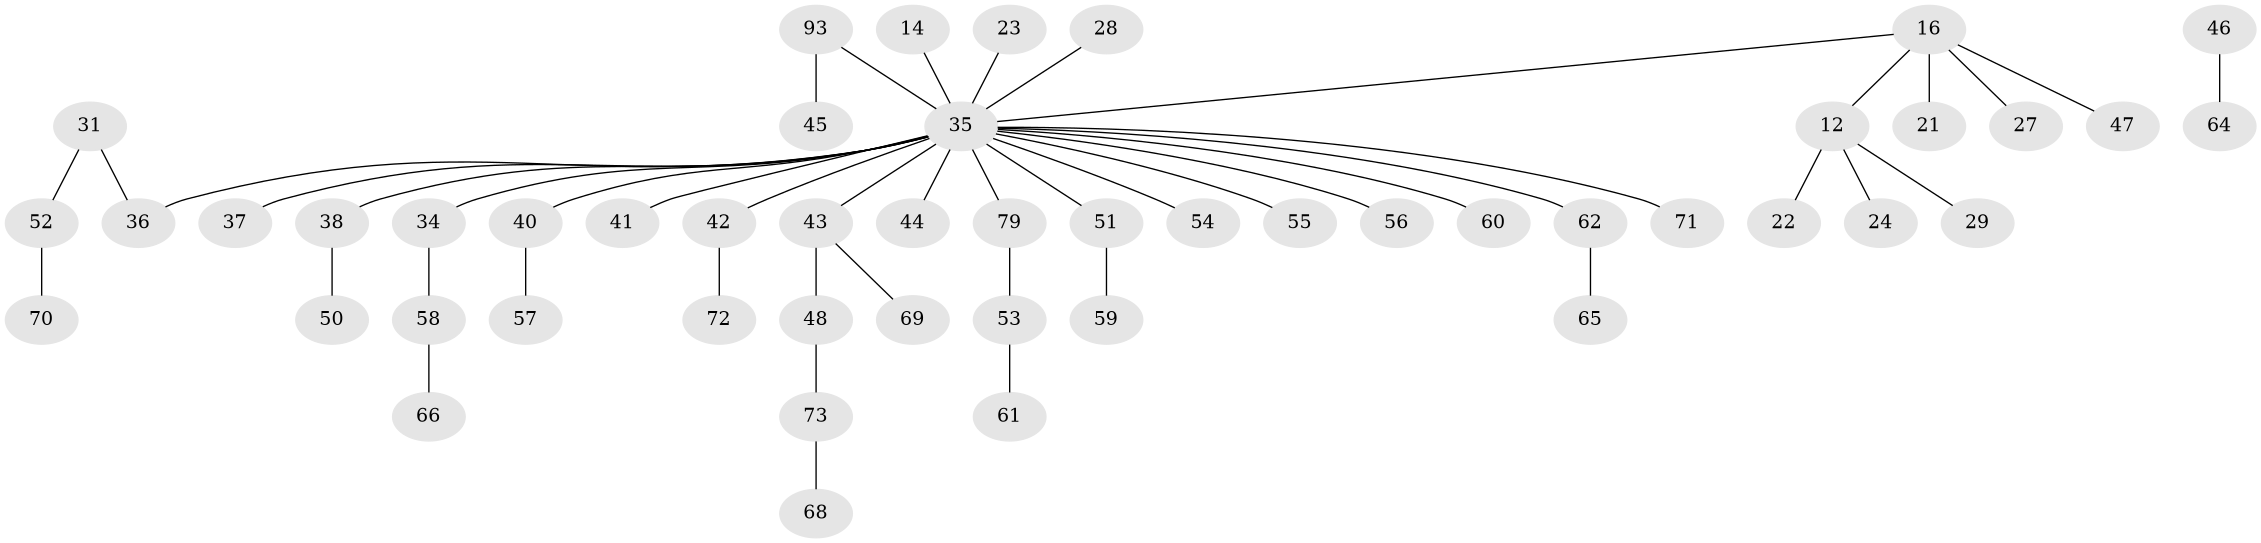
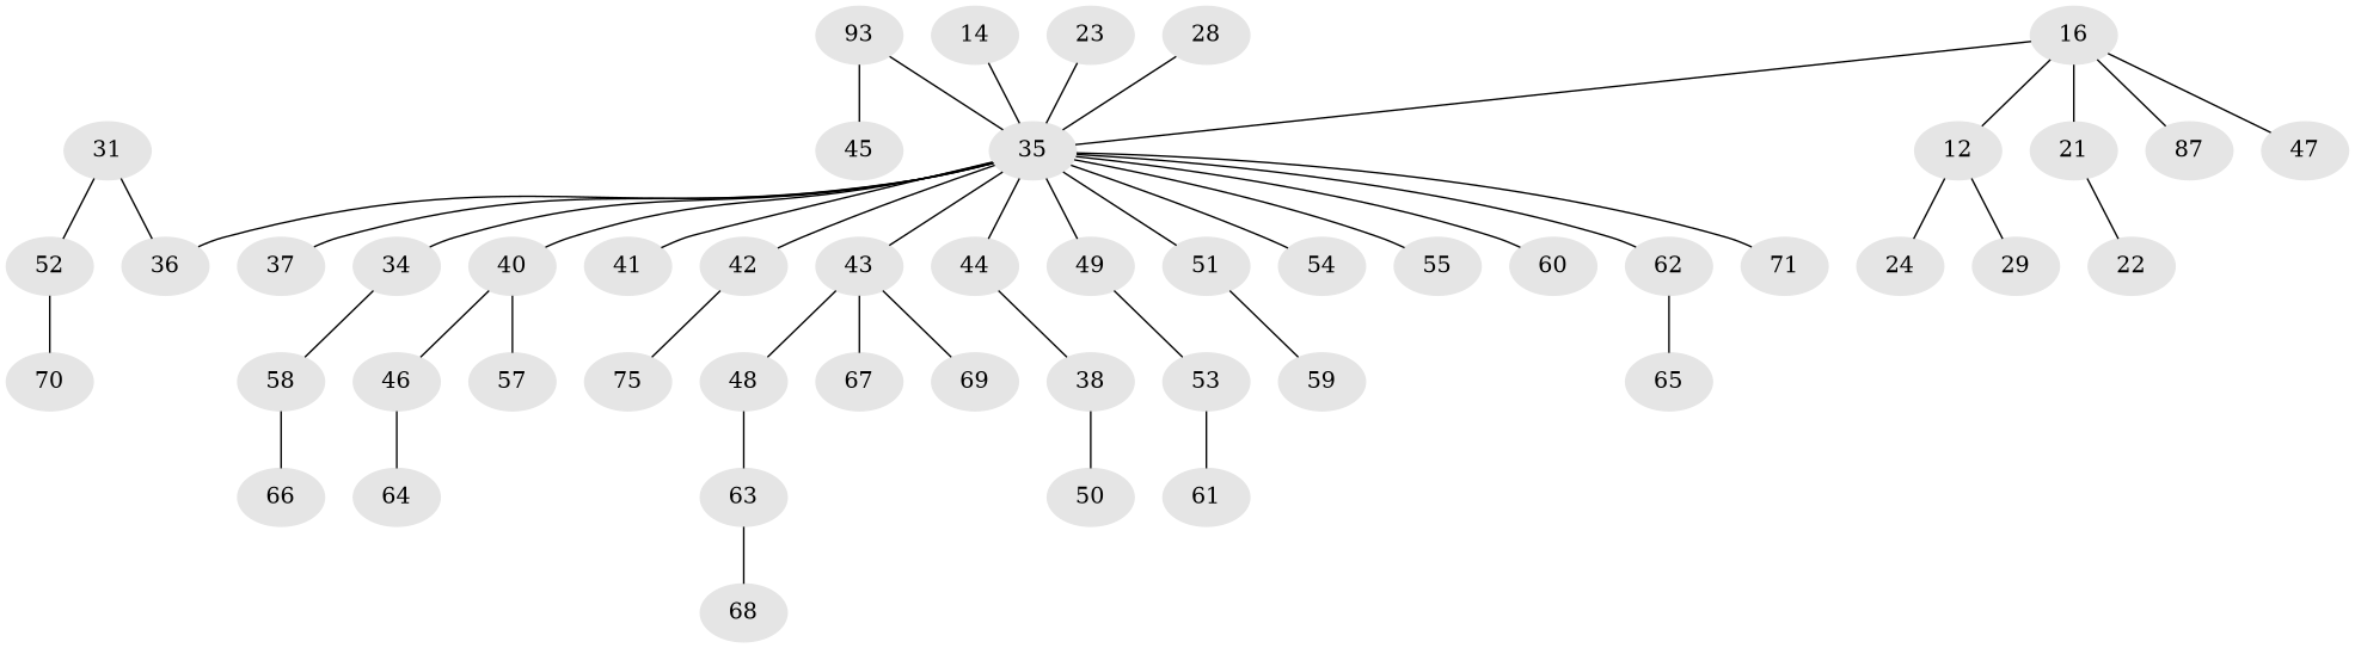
  graph {
    node [color=gray90 style=filled]
    35 [super="+2+5+6+7+10+33+9+11"]
    36 [super="+26"]
    37
    38
    n5 [label=34 super="+19"]
    40
    41
    42
    43 [super="+34"]
    44
-   49 [super="+12" label=79]
+   49 [super="+12"]
    51
    54
    55
-   56
    60
    62
    71
    n19 [label=93]
    45
    14
    16
    n23 [label=12]
    21
-   27
+   27 [label=87]
    47
    22
    24
    29
    23
    28
    31
    52
    70
    50
    58 [super="+32"]
    46
    57
-   72
+   72 [label=75]
    48
+   67
    69
    53
    59
    65
    66
    64
-   63 [label=73]
+   63
    68
    61
    35 -- 36
    35 -- 37
-   35 -- 38
+   44 -- 38
    35 -- n5
    35 -- 40
    35 -- 41
    35 -- 42
    35 -- 43
    35 -- 44
    35 -- 49
    35 -- 51
    35 -- 54
    35 -- 55
-   35 -- 56
    35 -- 60
    35 -- 62
    35 -- 71
    38 -- 50
    n5 -- 58
+   40 -- 46
    40 -- 57
    42 -- 72
    43 -- 48
+   43 -- 67
    43 -- 69
    49 -- 53
    51 -- 59
    62 -- 65
    n19 -- 35
    n19 -- 45
    14 -- 35
    16 -- 35
    16 -- n23
    16 -- 21
    16 -- 27
    16 -- 47
-   n23 -- 22
+   21 -- 22
    n23 -- 24
    n23 -- 29
    23 -- 35
    28 -- 35
    31 -- 36
    31 -- 52
    52 -- 70
    58 -- 66
    46 -- 64
    48 -- 63
    53 -- 61
    63 -- 68
  }
